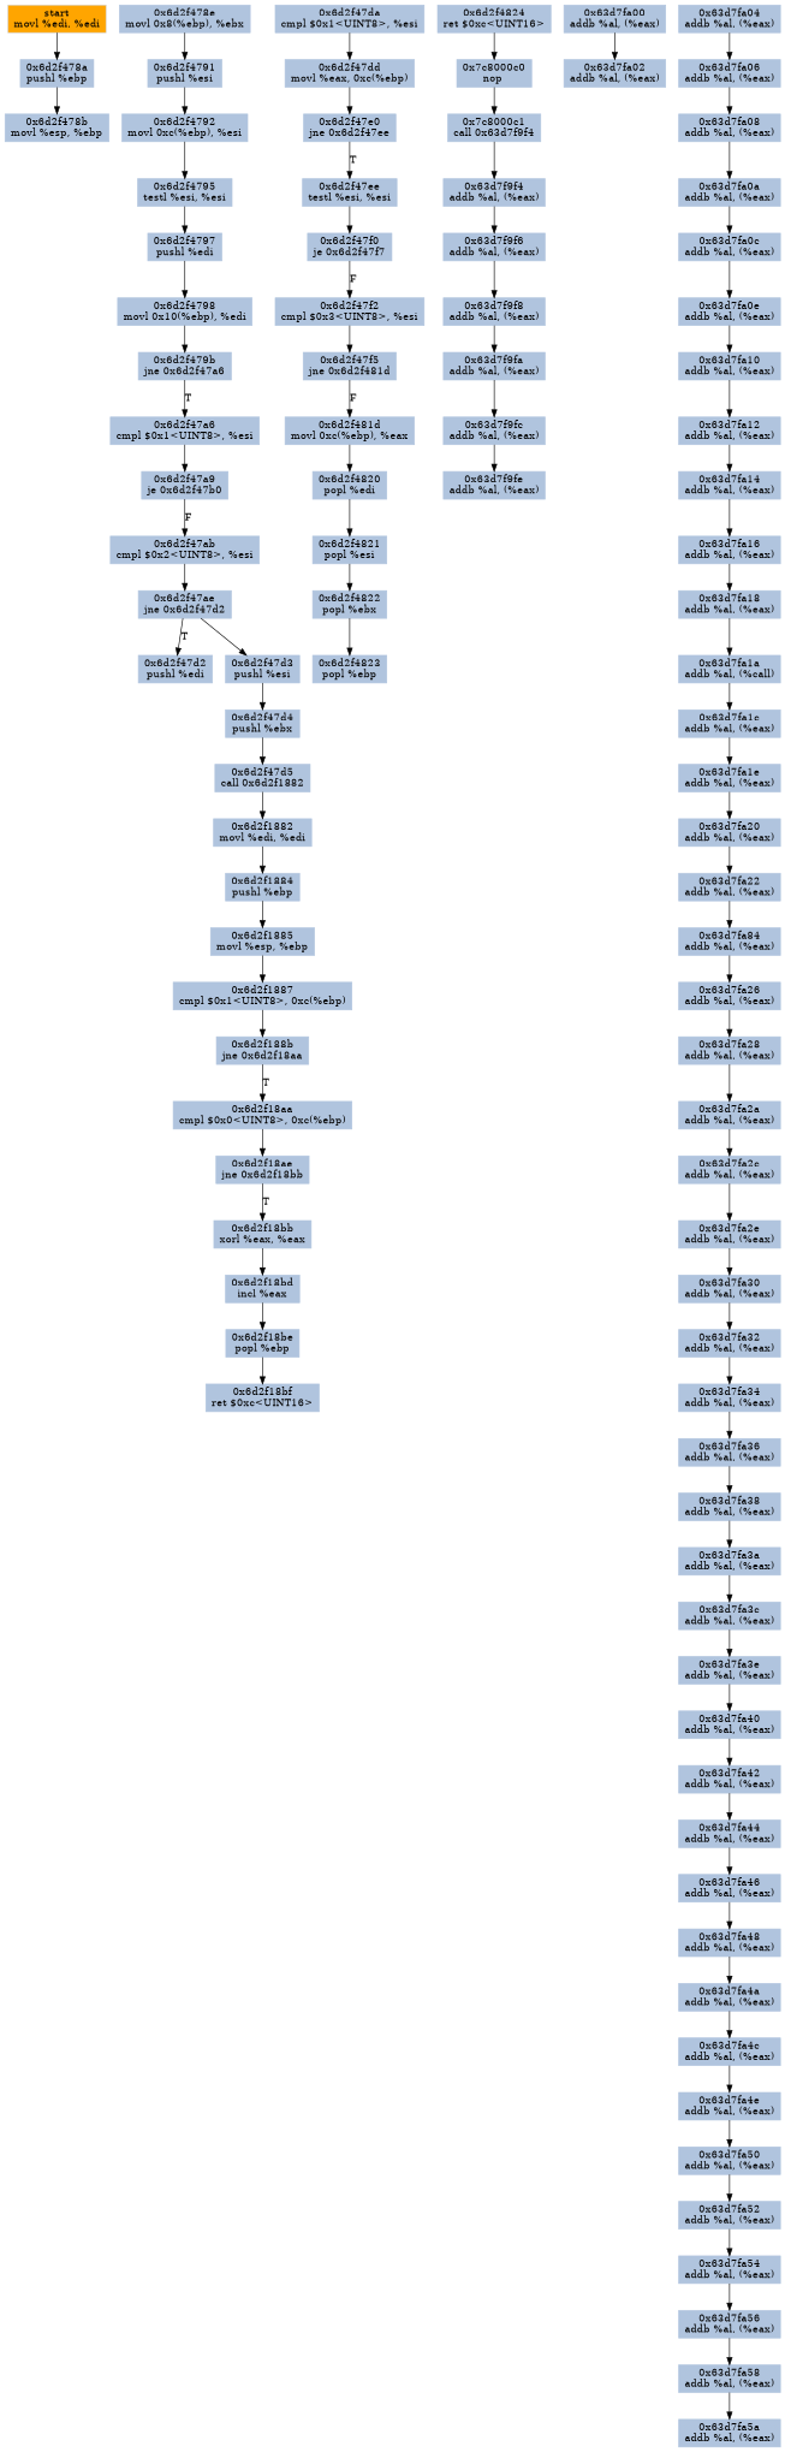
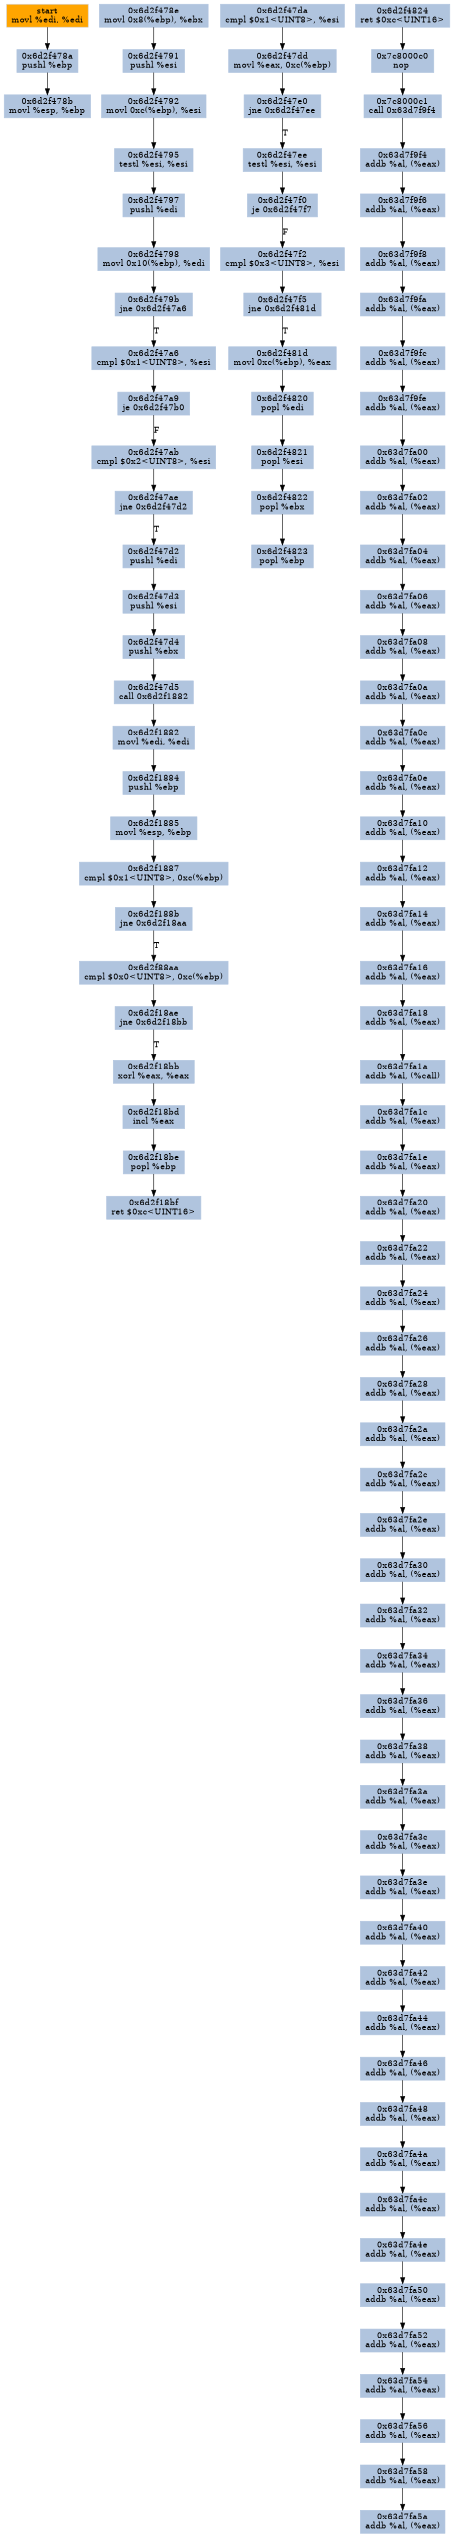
  digraph {
    node [color=lightsteelblue fillcolor=lightsteelblue shape=rectangle style=filled]
    edge [color="#000000"]
    n1 [color=lightgrey fillcolor=orange label="start\nmovl %edi, %edi"]
    n2 [label="0x6d2f478a\npushl %ebp"]
    n3 [label="0x6d2f478b\nmovl %esp, %ebp"]
    n4 [label="0x6d2f478e\nmovl 0x8(%ebp), %ebx"]
    n5 [label="0x6d2f4791\npushl %esi"]
    n6 [label="0x6d2f4792\nmovl 0xc(%ebp), %esi"]
    n7 [label="0x6d2f4795\ntestl %esi, %esi"]
    n8 [label="0x6d2f4797\npushl %edi"]
    n9 [label="0x6d2f4798\nmovl 0x10(%ebp), %edi"]
    n10 [label="0x6d2f479b\njne 0x6d2f47a6"]
    n11 [label="0x6d2f47a6\ncmpl $0x1<UINT8>, %esi"]
    n12 [label="0x6d2f47a9\nje 0x6d2f47b0"]
    n13 [label="0x6d2f47ab\ncmpl $0x2<UINT8>, %esi"]
    n14 [label="0x6d2f47ae\njne 0x6d2f47d2"]
    n15 [label="0x6d2f47d2\npushl %edi"]
    n16 [label="0x6d2f47d3\npushl %esi"]
    n17 [label="0x6d2f47d4\npushl %ebx"]
    n18 [label="0x6d2f47d5\ncall 0x6d2f1882"]
    n19 [label="0x6d2f1882\nmovl %edi, %edi"]
    n20 [label="0x6d2f1884\npushl %ebp"]
    n21 [label="0x6d2f1885\nmovl %esp, %ebp"]
    n22 [label="0x6d2f1887\ncmpl $0x1<UINT8>, 0xc(%ebp)"]
    n23 [label="0x6d2f188b\njne 0x6d2f18aa"]
-   n24 [label="0x6d2f18aa\ncmpl $0x0<UINT8>, 0xc(%ebp)"]
+   n24 [label="0x6d2f88aa\ncmpl $0x0<UINT8>, 0xc(%ebp)"]
    n25 [label="0x6d2f18ae\njne 0x6d2f18bb"]
    n26 [label="0x6d2f18bb\nxorl %eax, %eax"]
    n27 [label="0x6d2f18bd\nincl %eax"]
    n28 [label="0x6d2f18be\npopl %ebp"]
    n29 [label="0x6d2f18bf\nret $0xc<UINT16>"]
    n30 [label="0x6d2f47da\ncmpl $0x1<UINT8>, %esi"]
    n31 [label="0x6d2f47dd\nmovl %eax, 0xc(%ebp)"]
    n32 [label="0x6d2f47e0\njne 0x6d2f47ee"]
    n33 [label="0x6d2f47ee\ntestl %esi, %esi"]
    n34 [label="0x6d2f47f0\nje 0x6d2f47f7"]
    n35 [label="0x6d2f47f2\ncmpl $0x3<UINT8>, %esi"]
    n36 [label="0x6d2f47f5\njne 0x6d2f481d"]
    n37 [label="0x6d2f481d\nmovl 0xc(%ebp), %eax"]
    n38 [label="0x6d2f4820\npopl %edi"]
    n39 [label="0x6d2f4821\npopl %esi"]
    n40 [label="0x6d2f4822\npopl %ebx"]
    n41 [label="0x6d2f4823\npopl %ebp"]
    n42 [label="0x6d2f4824\nret $0xc<UINT16>"]
    n43 [label="0x7c8000c0\nnop "]
    n44 [label="0x7c8000c1\ncall 0x63d7f9f4"]
    n45 [label="0x63d7f9f4\naddb %al, (%eax)"]
    n46 [label="0x63d7f9f6\naddb %al, (%eax)"]
    n47 [label="0x63d7f9f8\naddb %al, (%eax)"]
    n48 [label="0x63d7f9fa\naddb %al, (%eax)"]
    n49 [label="0x63d7f9fc\naddb %al, (%eax)"]
    n50 [label="0x63d7f9fe\naddb %al, (%eax)"]
    n51 [label="0x63d7fa00\naddb %al, (%eax)"]
    n52 [label="0x63d7fa02\naddb %al, (%eax)"]
    n53 [label="0x63d7fa04\naddb %al, (%eax)"]
    n54 [label="0x63d7fa06\naddb %al, (%eax)"]
    n55 [label="0x63d7fa08\naddb %al, (%eax)"]
    n56 [label="0x63d7fa0a\naddb %al, (%eax)"]
    n57 [label="0x63d7fa0c\naddb %al, (%eax)"]
    n58 [label="0x63d7fa0e\naddb %al, (%eax)"]
    n59 [label="0x63d7fa10\naddb %al, (%eax)"]
    n60 [label="0x63d7fa12\naddb %al, (%eax)"]
    n61 [label="0x63d7fa14\naddb %al, (%eax)"]
    n62 [label="0x63d7fa16\naddb %al, (%eax)"]
    n63 [label="0x63d7fa18\naddb %al, (%eax)"]
    n64 [label="0x63d7fa1a\naddb %al, (%call)"]
    n65 [label="0x63d7fa1c\naddb %al, (%eax)"]
    n66 [label="0x63d7fa1e\naddb %al, (%eax)"]
    n67 [label="0x63d7fa20\naddb %al, (%eax)"]
    n68 [label="0x63d7fa22\naddb %al, (%eax)"]
-   n69 [label="0x63d7fa84\naddb %al, (%eax)"]
+   n69 [label="0x63d7fa24\naddb %al, (%eax)"]
    n70 [label="0x63d7fa26\naddb %al, (%eax)"]
    n71 [label="0x63d7fa28\naddb %al, (%eax)"]
    n72 [label="0x63d7fa2a\naddb %al, (%eax)"]
    n73 [label="0x63d7fa2c\naddb %al, (%eax)"]
    n74 [label="0x63d7fa2e\naddb %al, (%eax)"]
    n75 [label="0x63d7fa30\naddb %al, (%eax)"]
    n76 [label="0x63d7fa32\naddb %al, (%eax)"]
    n77 [label="0x63d7fa34\naddb %al, (%eax)"]
    n78 [label="0x63d7fa36\naddb %al, (%eax)"]
    n79 [label="0x63d7fa38\naddb %al, (%eax)"]
    n80 [label="0x63d7fa3a\naddb %al, (%eax)"]
    n81 [label="0x63d7fa3c\naddb %al, (%eax)"]
    n82 [label="0x63d7fa3e\naddb %al, (%eax)"]
    n83 [label="0x63d7fa40\naddb %al, (%eax)"]
    n84 [label="0x63d7fa42\naddb %al, (%eax)"]
    n85 [label="0x63d7fa44\naddb %al, (%eax)"]
    n86 [label="0x63d7fa46\naddb %al, (%eax)"]
    n87 [label="0x63d7fa48\naddb %al, (%eax)"]
    n88 [label="0x63d7fa4a\naddb %al, (%eax)"]
    n89 [label="0x63d7fa4c\naddb %al, (%eax)"]
    n90 [label="0x63d7fa4e\naddb %al, (%eax)"]
    n91 [label="0x63d7fa50\naddb %al, (%eax)"]
    n92 [label="0x63d7fa52\naddb %al, (%eax)"]
    n93 [label="0x63d7fa54\naddb %al, (%eax)"]
    n94 [label="0x63d7fa56\naddb %al, (%eax)"]
    n95 [label="0x63d7fa58\naddb %al, (%eax)"]
    n96 [label="0x63d7fa5a\naddb %al, (%eax)"]
    n1 -> n2
    n2 -> n3
    n4 -> n5
    n5 -> n6
    n6 -> n7
    n7 -> n8
    n8 -> n9
    n9 -> n10
    n10 -> n11 [label=T]
    n11 -> n12
    n12 -> n13 [label=F]
    n13 -> n14
    n14 -> n15 [label=T]
-   n14 -> n16
+   n15 -> n16
    n16 -> n17
    n17 -> n18
    n18 -> n19
    n19 -> n20
    n20 -> n21
    n21 -> n22
    n22 -> n23
    n23 -> n24 [label=T]
    n24 -> n25
    n25 -> n26 [label=T]
    n26 -> n27
    n27 -> n28
    n28 -> n29
    n30 -> n31
    n31 -> n32
    n32 -> n33 [label=T]
    n33 -> n34
    n34 -> n35 [label=F]
    n35 -> n36
-   n36 -> n37 [label=F]
+   n36 -> n37 [label=T]
    n37 -> n38
    n38 -> n39
    n39 -> n40
    n40 -> n41
    n42 -> n43
    n43 -> n44
    n44 -> n45
    n45 -> n46
    n46 -> n47
    n47 -> n48
    n48 -> n49
    n49 -> n50
+   n50 -> n51
    n51 -> n52
+   n52 -> n53
    n53 -> n54
    n54 -> n55
    n55 -> n56
    n56 -> n57
    n57 -> n58
    n58 -> n59
    n59 -> n60
    n60 -> n61
    n61 -> n62
    n62 -> n63
    n63 -> n64
    n64 -> n65
    n65 -> n66
    n66 -> n67
    n67 -> n68
    n68 -> n69
    n69 -> n70
    n70 -> n71
    n71 -> n72
    n72 -> n73
    n73 -> n74
    n74 -> n75
    n75 -> n76
    n76 -> n77
    n77 -> n78
    n78 -> n79
    n79 -> n80
    n80 -> n81
    n81 -> n82
    n82 -> n83
    n83 -> n84
    n84 -> n85
    n85 -> n86
    n86 -> n87
    n87 -> n88
    n88 -> n89
    n89 -> n90
    n90 -> n91
    n91 -> n92
    n92 -> n93
    n93 -> n94
    n94 -> n95
    n95 -> n96
  }
